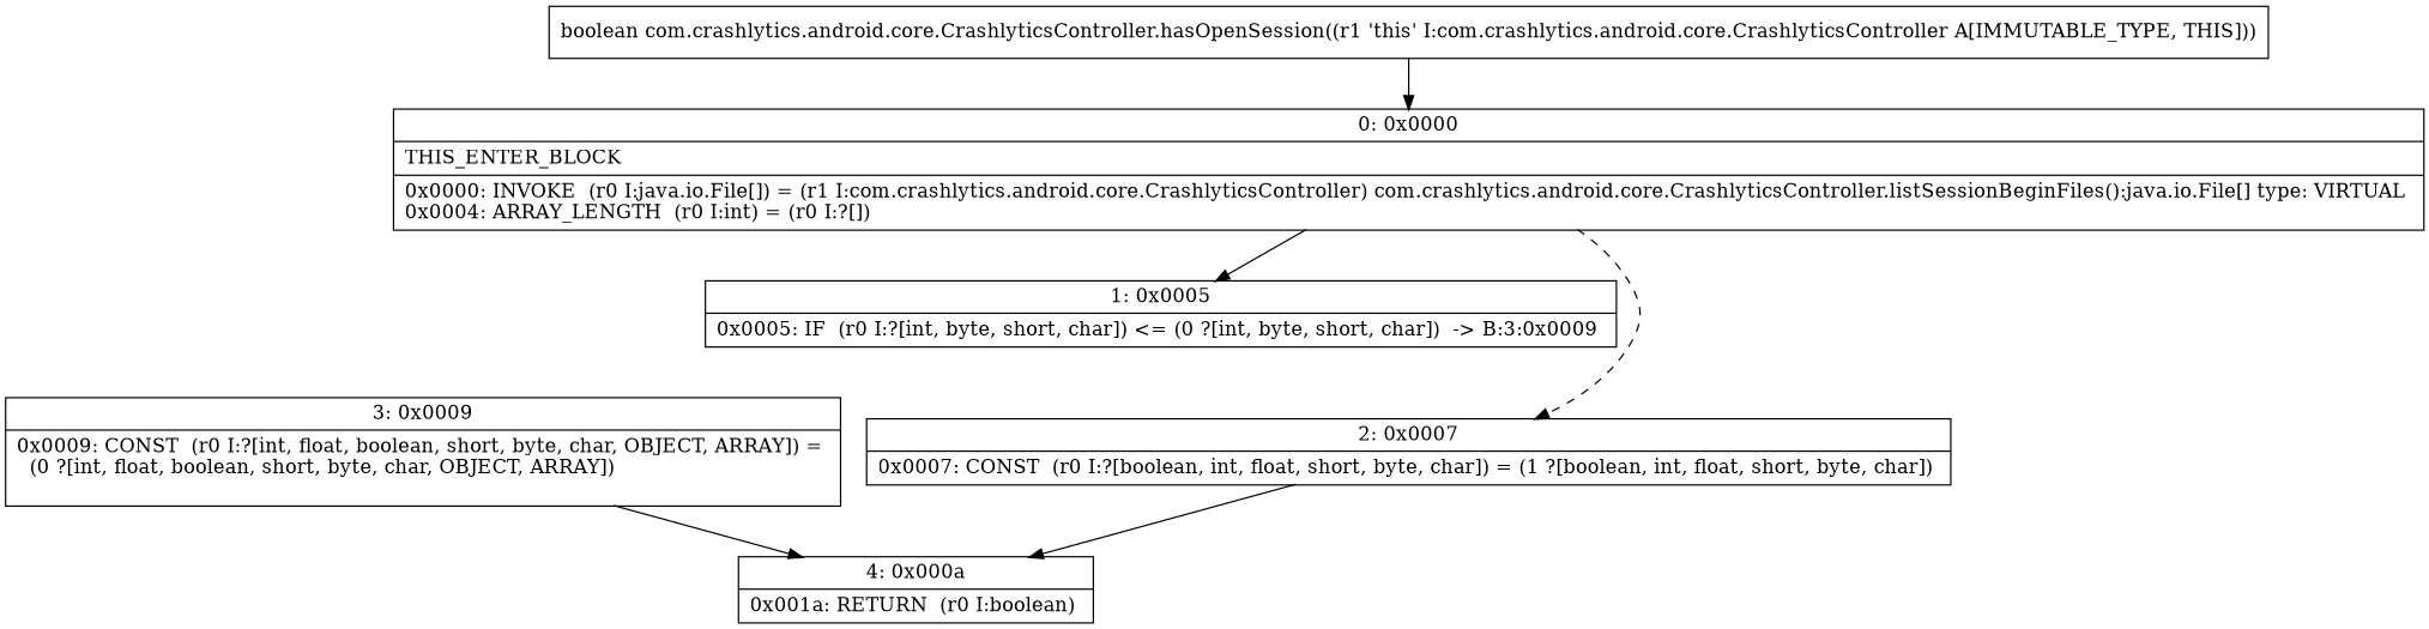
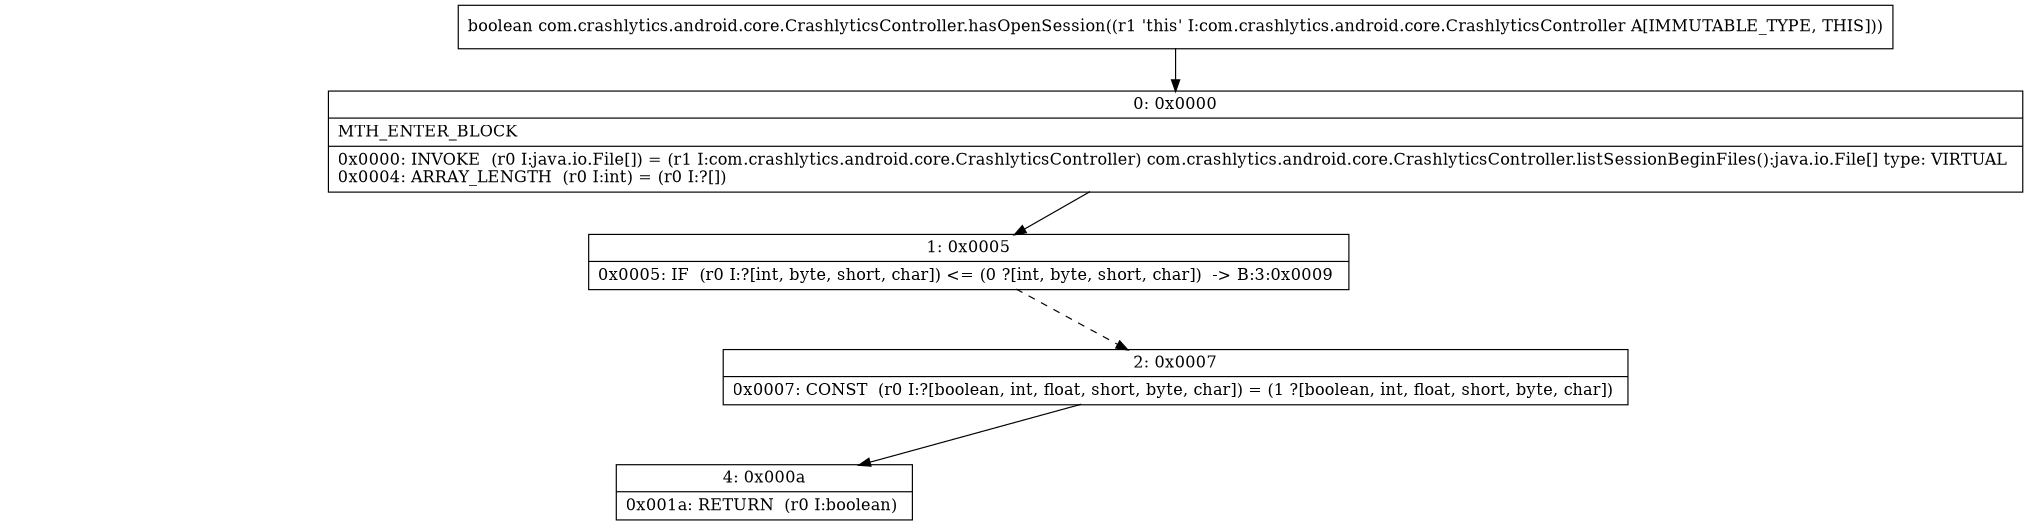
  digraph {
    node [shape=record]
-   n1 [label="{0\:\ 0x0000|THIS_ENTER_BLOCK\l|0x0000: INVOKE  (r0 I:java.io.File[]) = (r1 I:com.crashlytics.android.core.CrashlyticsController) com.crashlytics.android.core.CrashlyticsController.listSessionBeginFiles():java.io.File[] type: VIRTUAL \l0x0004: ARRAY_LENGTH  (r0 I:int) = (r0 I:?[]) \l}"]
+   n1 [label="{0\:\ 0x0000|MTH_ENTER_BLOCK\l|0x0000: INVOKE  (r0 I:java.io.File[]) = (r1 I:com.crashlytics.android.core.CrashlyticsController) com.crashlytics.android.core.CrashlyticsController.listSessionBeginFiles():java.io.File[] type: VIRTUAL \l0x0004: ARRAY_LENGTH  (r0 I:int) = (r0 I:?[]) \l}"]
    n2 [label="{1\:\ 0x0005|0x0005: IF  (r0 I:?[int, byte, short, char]) \<= (0 ?[int, byte, short, char])  \-\> B:3:0x0009 \l}"]
    n3 [label="{2\:\ 0x0007|0x0007: CONST  (r0 I:?[boolean, int, float, short, byte, char]) = (1 ?[boolean, int, float, short, byte, char]) \l}"]
    n4 [label="{4\:\ 0x000a|0x001a: RETURN  (r0 I:boolean) \l}"]
-   n5 [label="{3\:\ 0x0009|0x0009: CONST  (r0 I:?[int, float, boolean, short, byte, char, OBJECT, ARRAY]) = \l  (0 ?[int, float, boolean, short, byte, char, OBJECT, ARRAY])\l \l}"]
    n6 [label="{boolean com.crashlytics.android.core.CrashlyticsController.hasOpenSession((r1 'this' I:com.crashlytics.android.core.CrashlyticsController A[IMMUTABLE_TYPE, THIS])) }"]
    n1 -> n2
-   n1 -> n3 [style=dashed]
+   n2 -> n3 [style=dashed]
    n3 -> n4
-   n5 -> n4
    n6 -> n1
  }
